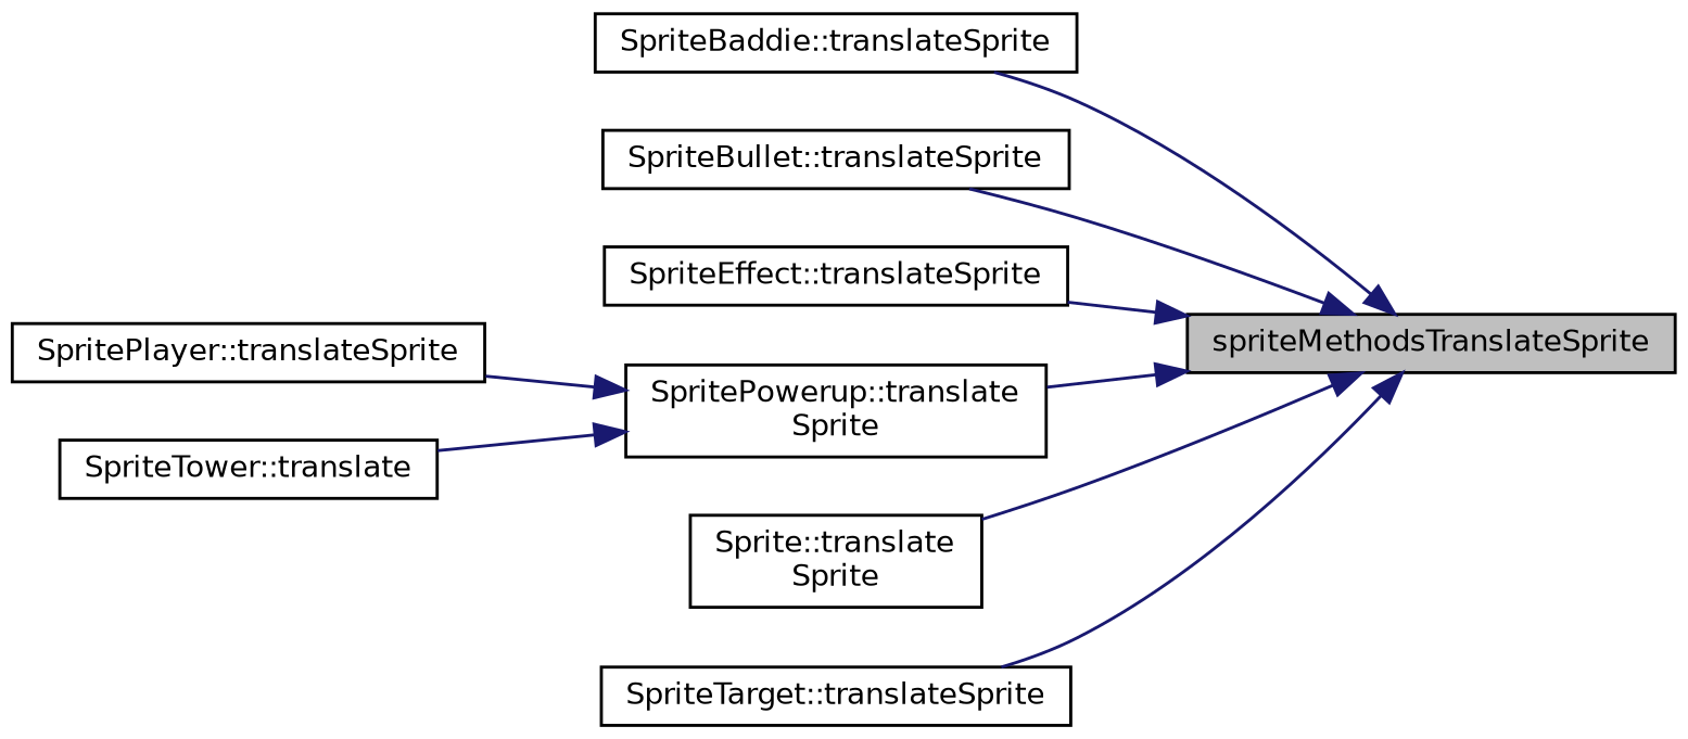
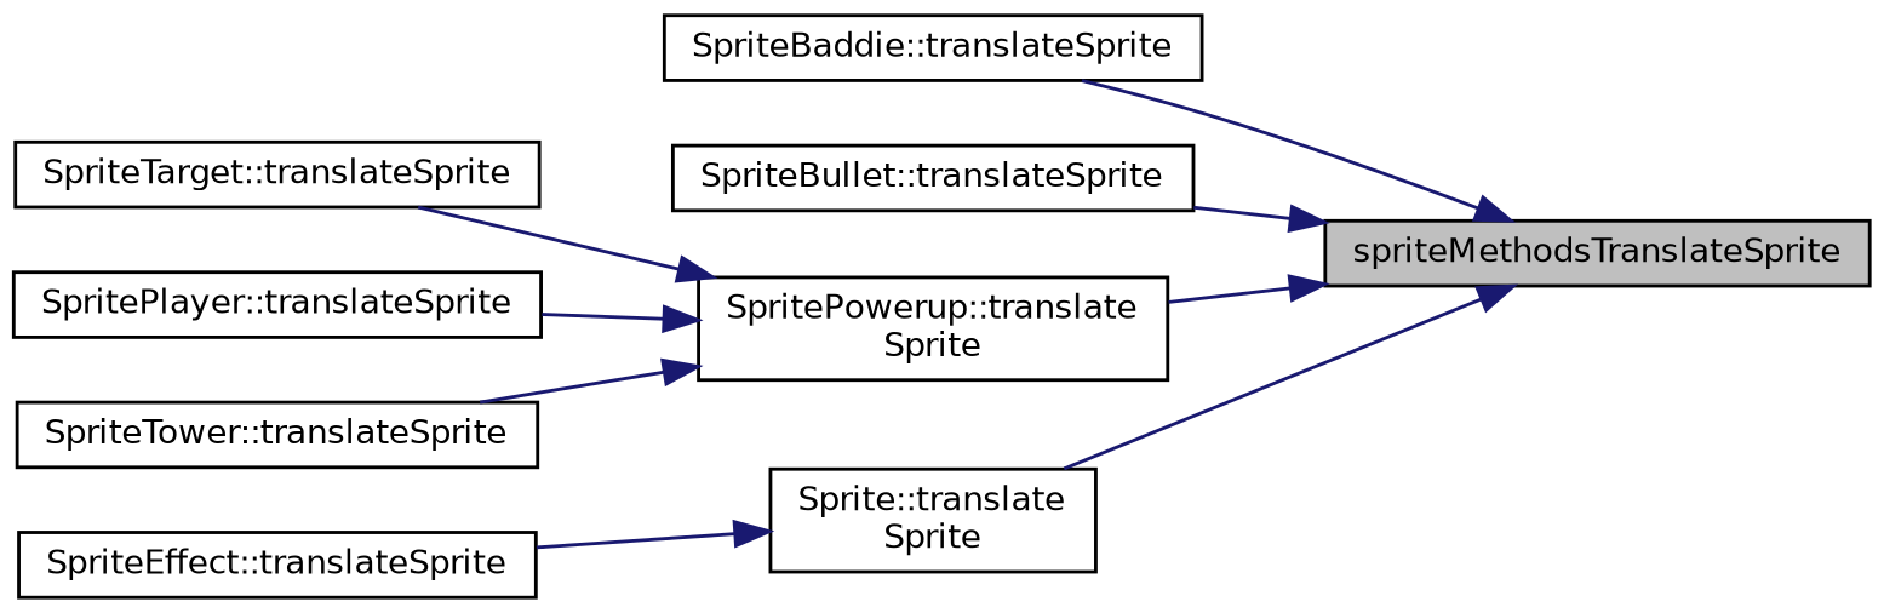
  digraph {
    rankdir=RL
    node [color=black fillcolor=white fontname=Helvetica fontsize=10 shape=record style=filled]
    edge [color=midnightblue dir=back fontname=Helvetica fontsize=10 labelfontname=Helvetica labelfontsize=10 style=solid]
    n1 [fillcolor=grey75 fontcolor=black height=0.2 label=spriteMethodsTranslateSprite width=0.4]
    n2 [height=0.2 label="SpriteBaddie::translateSprite" width=0.4]
    n3 [height=0.2 label="SpriteBullet::translateSprite" width=0.4]
    n4 [height=0.2 label="SpriteEffect::translateSprite" width=0.4]
    n5 [height=0.2 label="SpritePowerup::translate\lSprite" width=0.4]
    n6 [height=0.2 label="Sprite::translate\lSprite" width=0.4]
    n7 [height=0.2 label="SpriteTarget::translateSprite" width=0.4]
    n8 [height=0.2 label="SpritePlayer::translateSprite" width=0.4]
-   n9 [height=0.2 label="SpriteTower::translate" width=0.4]
+   n9 [height=0.2 label="SpriteTower::translateSprite" width=0.4]
    n1 -> n2
    n1 -> n3
-   n1 -> n4
+   n6 -> n4
    n1 -> n5
    n1 -> n6
-   n1 -> n7
+   n5 -> n7
    n5 -> n8
    n5 -> n9
  }
